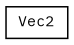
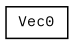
  digraph {
    rankdir=LR
    fontname="IBM Plex Mono"
-   n1 [color=black fillcolor=white fontname="IBM Plex Mono" fontsize=10 height=0.2 label=Vec2 shape=record style=filled width=0.4]
+   n1 [color=black fillcolor=white fontname="IBM Plex Mono" fontsize=10 height=0.2 label=Vec0 shape=record style=filled width=0.4]
  }
